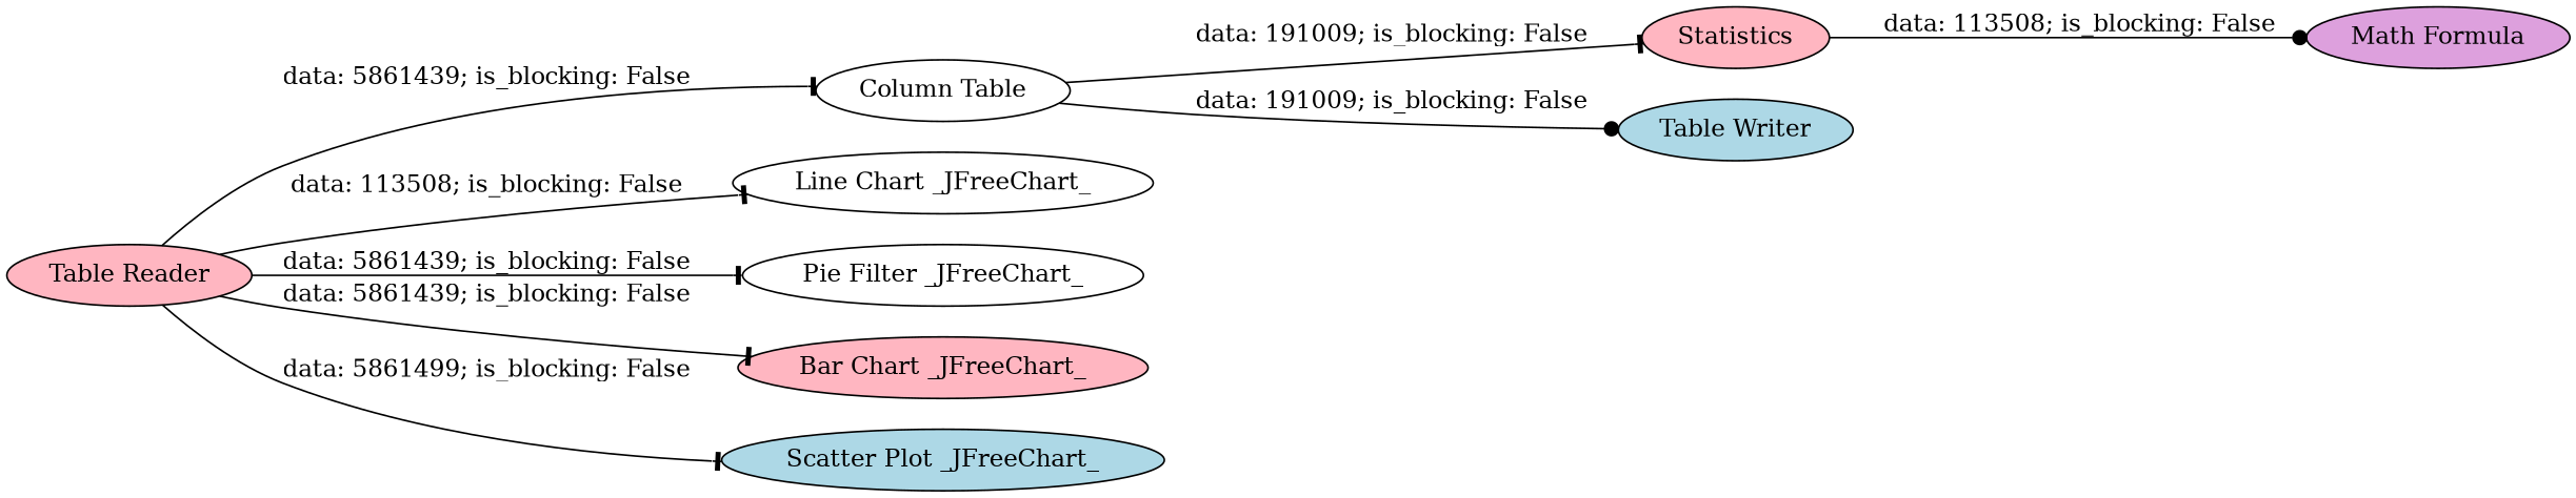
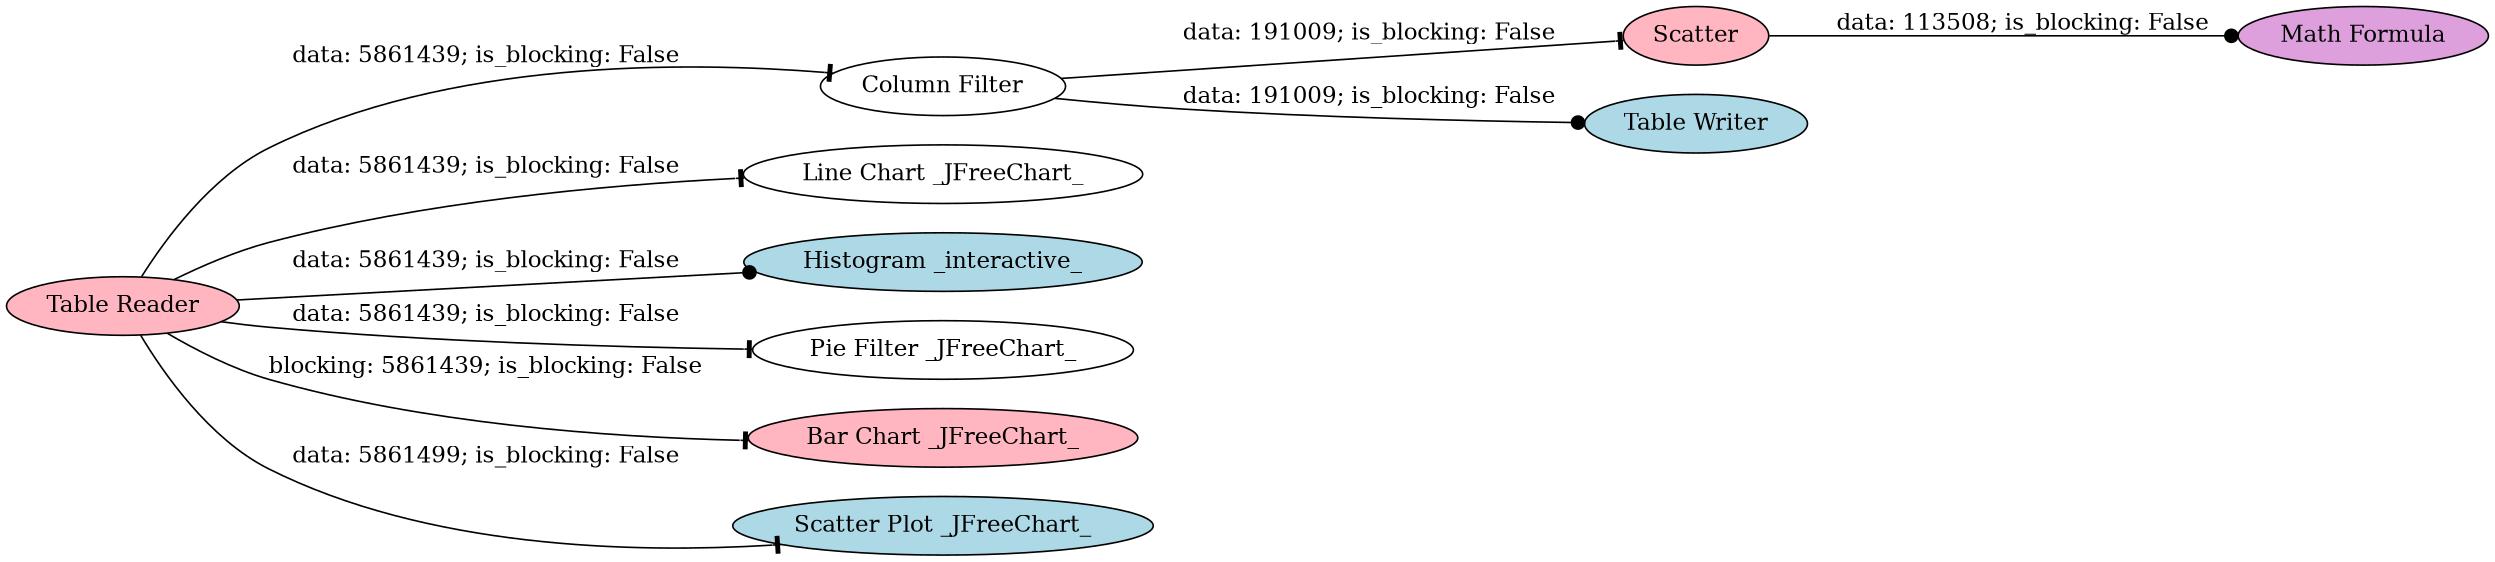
  digraph {
    rankdir=LR
    node [fillcolor=lightpink style=filled]
    edge [arrowhead=tee]
-   n1 [label=Statistics]
+   n1 [label=Scatter]
    n2 [fillcolor=plum label="Math Formula"]
-   n3 [fillcolor=white label="Column Table"]
+   n3 [fillcolor=white label="Column Filter"]
    n4 [fillcolor=lightblue label="Table Writer"]
    n5 [fillcolor=white label="Line Chart _JFreeChart_"]
    n6 [label="Table Reader"]
+   n7 [fillcolor=lightblue label="Histogram _interactive_"]
    n8 [fillcolor=white label="Pie Filter _JFreeChart_"]
    n9 [label="Bar Chart _JFreeChart_"]
    n10 [fillcolor=lightblue label="Scatter Plot _JFreeChart_"]
    n1 -> n2 [arrowhead=dot label="data: 113508; is_blocking: False"]
    n3 -> n1 [label="data: 191009; is_blocking: False"]
    n3 -> n4 [arrowhead=dot label="data: 191009; is_blocking: False"]
    n6 -> n3 [label="data: 5861439; is_blocking: False"]
-   n6 -> n5 [label="data: 113508; is_blocking: False"]
+   n6 -> n5 [label="data: 5861439; is_blocking: False"]
+   n6 -> n7 [arrowhead=dot label="data: 5861439; is_blocking: False"]
    n6 -> n8 [label="data: 5861439; is_blocking: False"]
-   n6 -> n9 [label="data: 5861439; is_blocking: False"]
+   n6 -> n9 [label="blocking: 5861439; is_blocking: False"]
    n6 -> n10 [label="data: 5861499; is_blocking: False"]
  }
